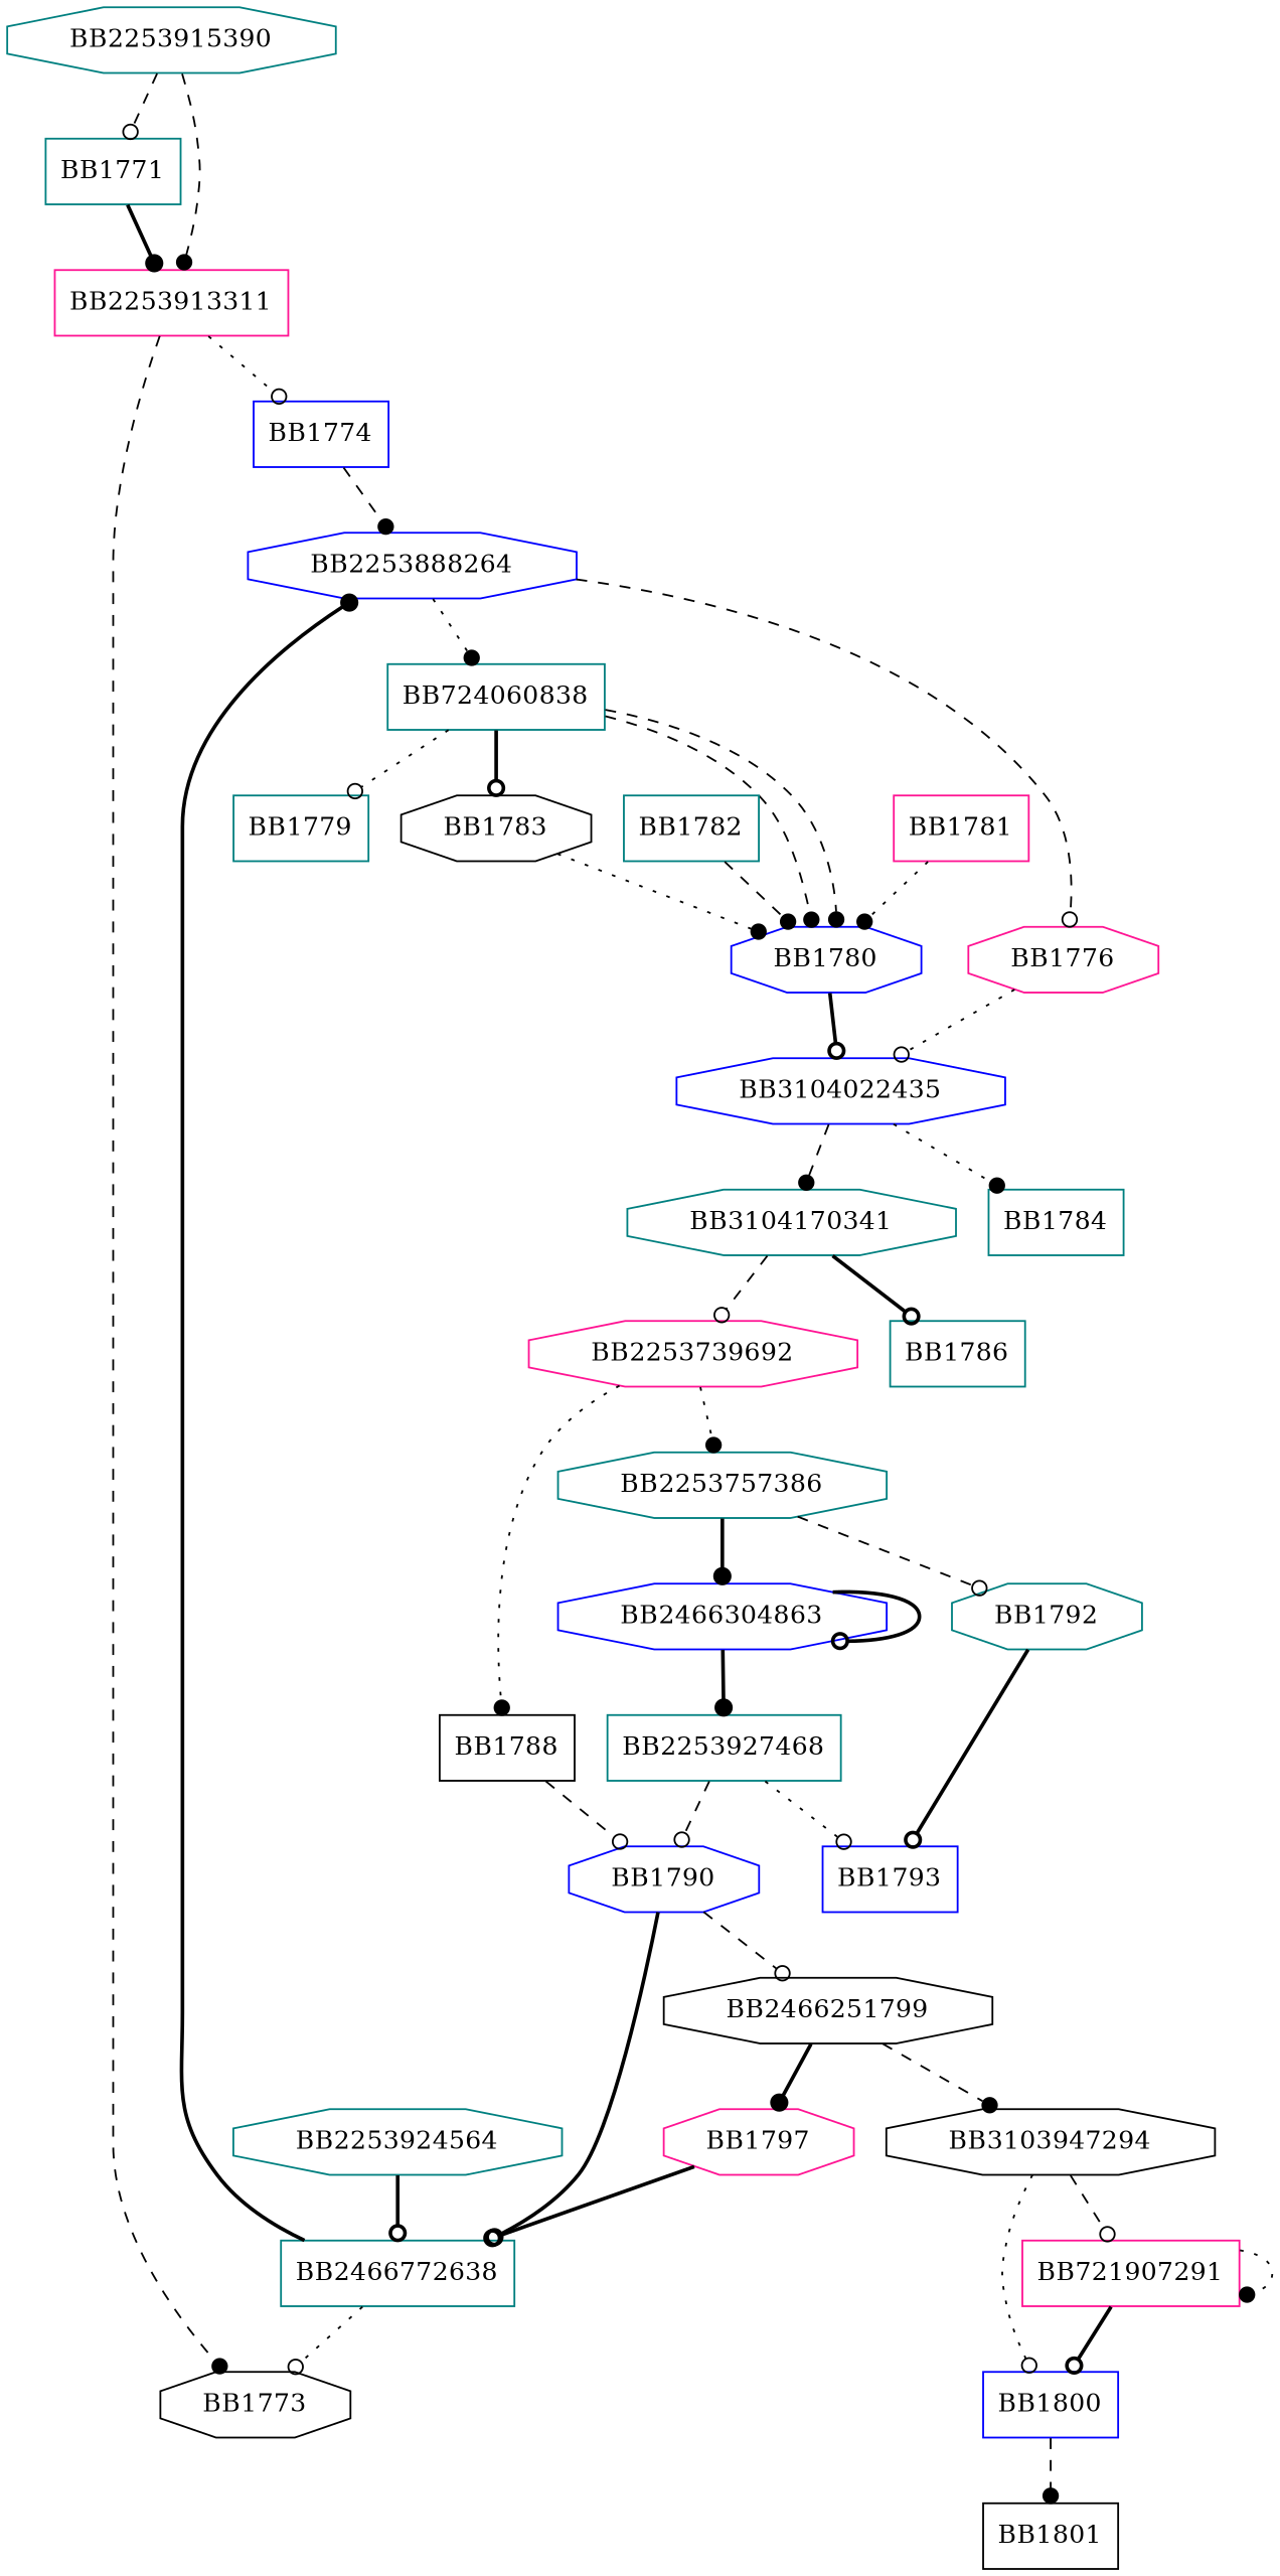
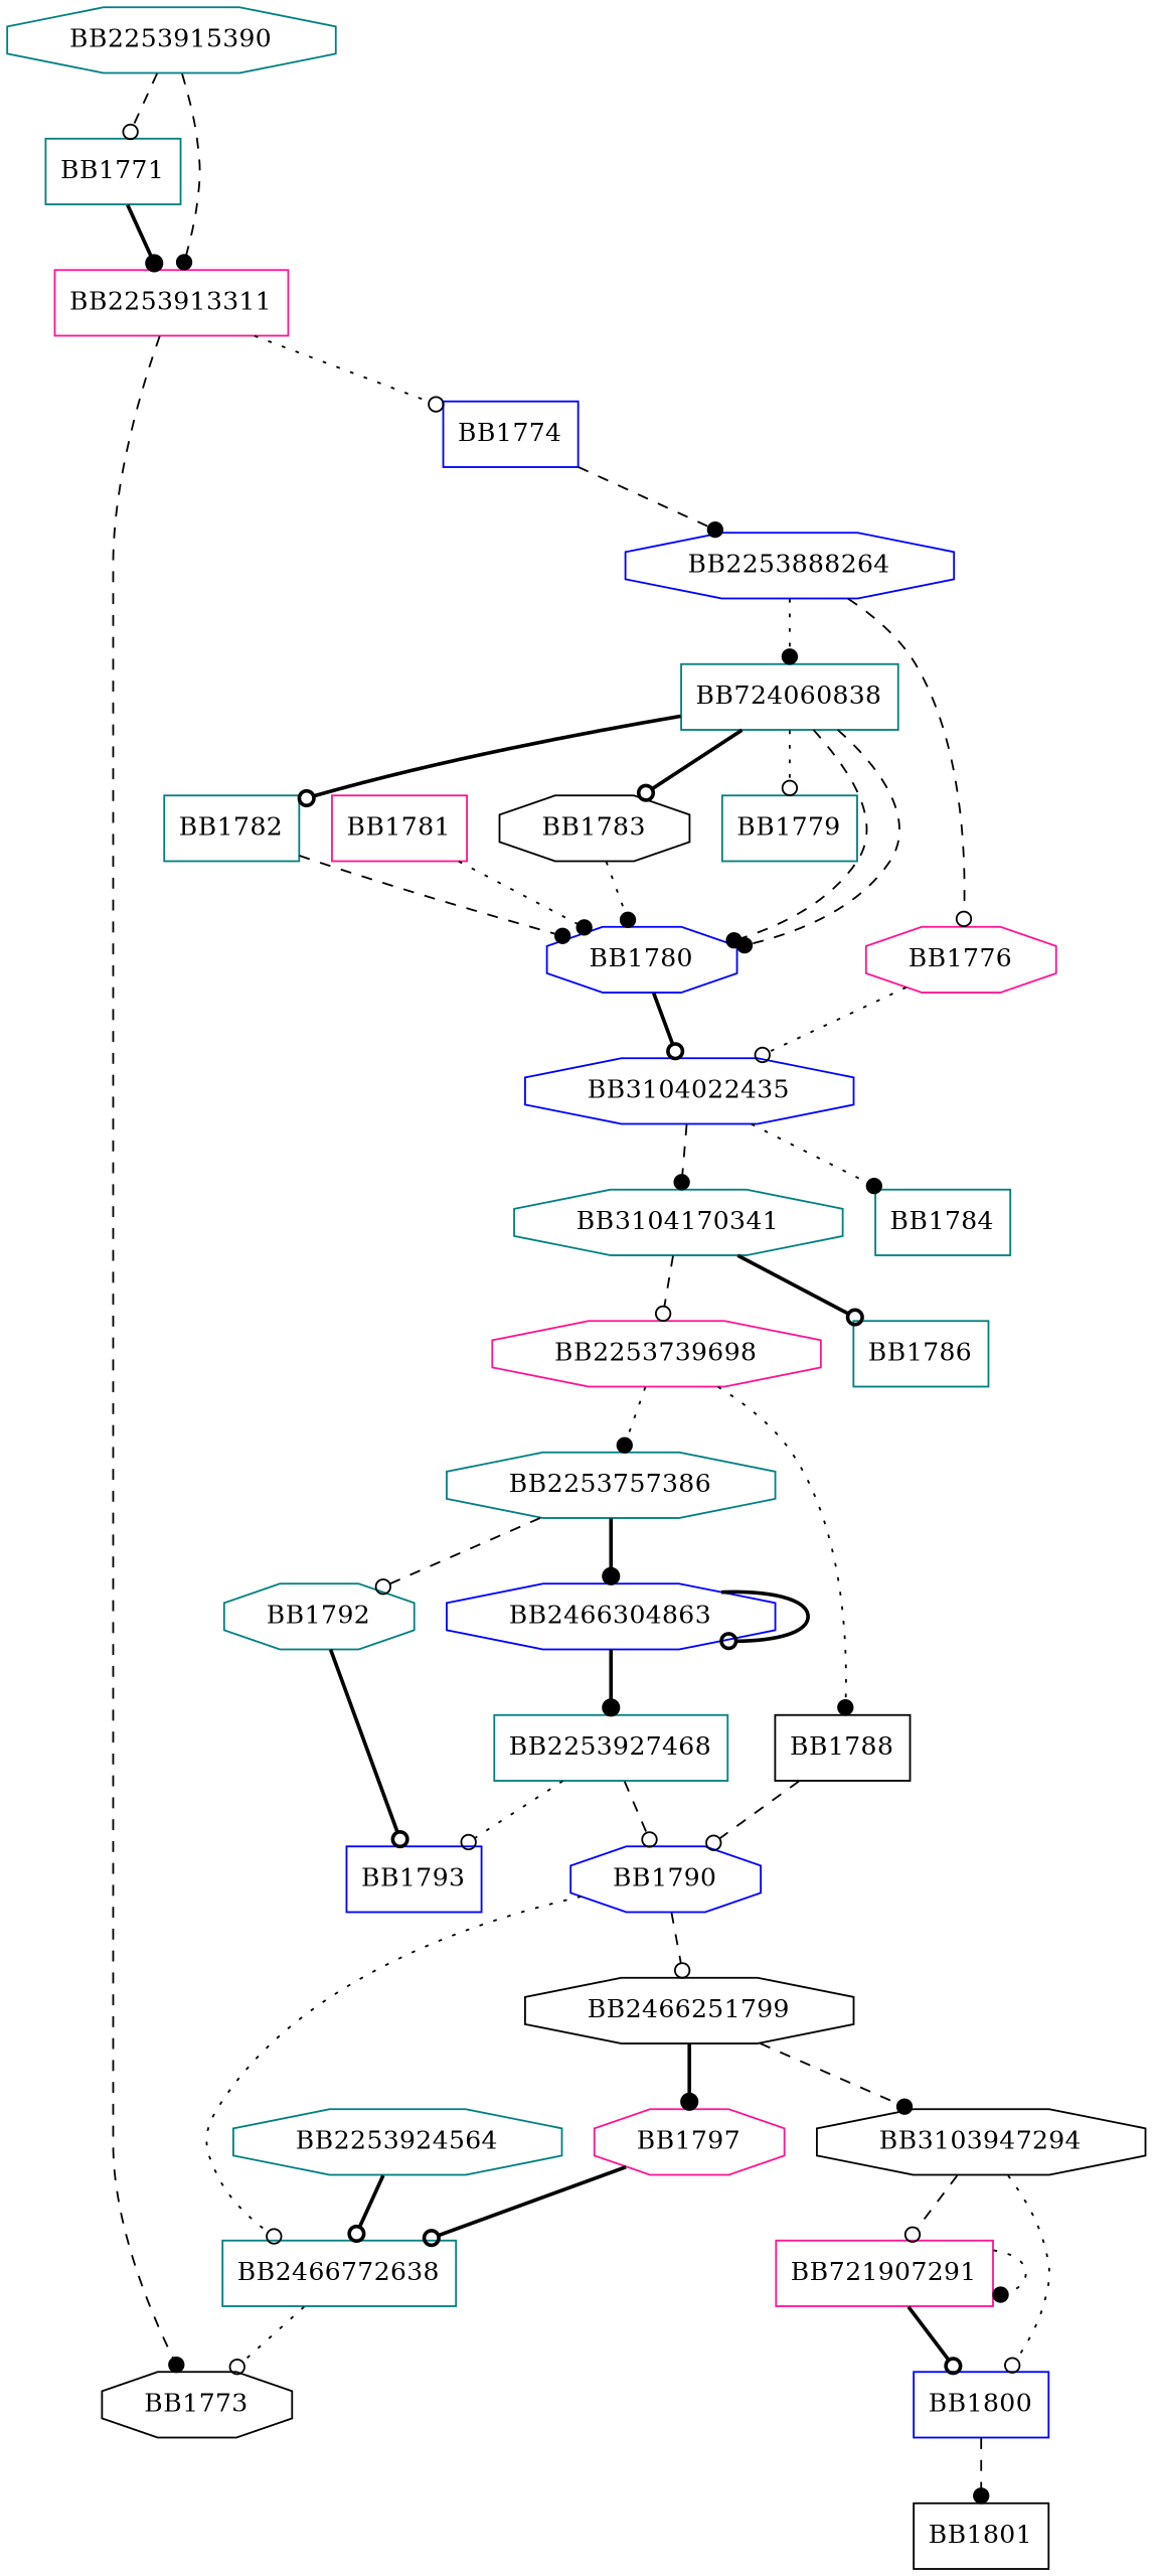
  digraph {
    node [color=teal shape=octagon]
    edge [arrowhead=odot style=dashed]
    BB1771 [shape=box]
    BB2253915390
    BB2253913311 [color=deeppink shape=box]
    BB1773 [color=black]
    BB1774 [color=blue shape=box]
    BB2253888264 [color=blue]
    BB1776 [color=deeppink]
    BB724060838 [shape=box]
    BB3104022435 [color=blue]
    BB1779 [shape=box]
    BB1780 [color=blue]
    BB1782 [shape=box]
    BB1783 [color=black]
    BB1784 [shape=box]
    BB3104170341
    BB1781 [color=deeppink shape=box]
    BB1786 [shape=box]
-   BB2253739698 [color=deeppink label=BB2253739692]
+   BB2253739698 [color=deeppink]
    BB1788 [color=black shape=box]
    BB2253757386
    BB1790 [color=blue]
    BB2466304863 [color=blue]
    BB1792
    BB2466251799 [color=black]
    BB2466772638 [shape=box]
    BB2253927468 [shape=box]
    BB1793 [color=blue shape=box]
    BB1797 [color=deeppink]
    BB3103947294 [color=black]
    BB721907291 [color=deeppink shape=box]
    BB1800 [color=blue shape=box]
    BB1801 [color=black shape=box]
    BB2253924564
    BB1771 -> BB2253913311 [arrowhead=dot style=bold]
    BB2253915390 -> BB1771
    BB2253915390 -> BB2253913311 [arrowhead=dot]
    BB2253913311 -> BB1773 [arrowhead=dot]
    BB2253913311 -> BB1774 [style=dotted]
    BB1774 -> BB2253888264 [arrowhead=dot]
    BB2253888264 -> BB1776
    BB2253888264 -> BB724060838 [arrowhead=dot style=dotted]
    BB1776 -> BB3104022435 [style=dotted]
    BB724060838 -> BB1779 [style=dotted]
    BB724060838 -> BB1780 [arrowhead=dot]
    BB724060838 -> BB1780 [arrowhead=dot]
+   BB724060838 -> BB1782 [style=bold]
    BB724060838 -> BB1783 [style=bold]
    BB3104022435 -> BB1784 [arrowhead=dot style=dotted]
    BB3104022435 -> BB3104170341 [arrowhead=dot]
    BB1780 -> BB3104022435 [style=bold]
    BB1782 -> BB1780 [arrowhead=dot]
    BB1783 -> BB1780 [arrowhead=dot style=dotted]
    BB3104170341 -> BB1786 [style=bold]
    BB3104170341 -> BB2253739698
    BB1781 -> BB1780 [arrowhead=dot style=dotted]
    BB2253739698 -> BB1788 [arrowhead=dot style=dotted]
    BB2253739698 -> BB2253757386 [arrowhead=dot style=dotted]
    BB1788 -> BB1790
    BB2253757386 -> BB2466304863 [arrowhead=dot style=bold]
    BB2253757386 -> BB1792
    BB1790 -> BB2466251799
-   BB1790 -> BB2466772638 [style=bold]
+   BB1790 -> BB2466772638 [style=dotted]
    BB2466304863 -> BB2466304863 [style=bold]
    BB2466304863 -> BB2253927468 [arrowhead=dot style=bold]
    BB1792 -> BB1793 [style=bold]
    BB2466251799 -> BB1797 [arrowhead=dot style=bold]
    BB2466251799 -> BB3103947294 [arrowhead=dot]
    BB2466772638 -> BB1773 [style=dotted]
-   BB2466772638 -> BB2253888264 [arrowhead=dot style=bold]
    BB2253927468 -> BB1790
    BB2253927468 -> BB1793 [style=dotted]
    BB1797 -> BB2466772638 [style=bold]
    BB3103947294 -> BB721907291
    BB3103947294 -> BB1800 [style=dotted]
    BB721907291 -> BB721907291 [arrowhead=dot style=dotted]
    BB721907291 -> BB1800 [style=bold]
    BB1800 -> BB1801 [arrowhead=dot]
    BB2253924564 -> BB2466772638 [style=bold]
  }
